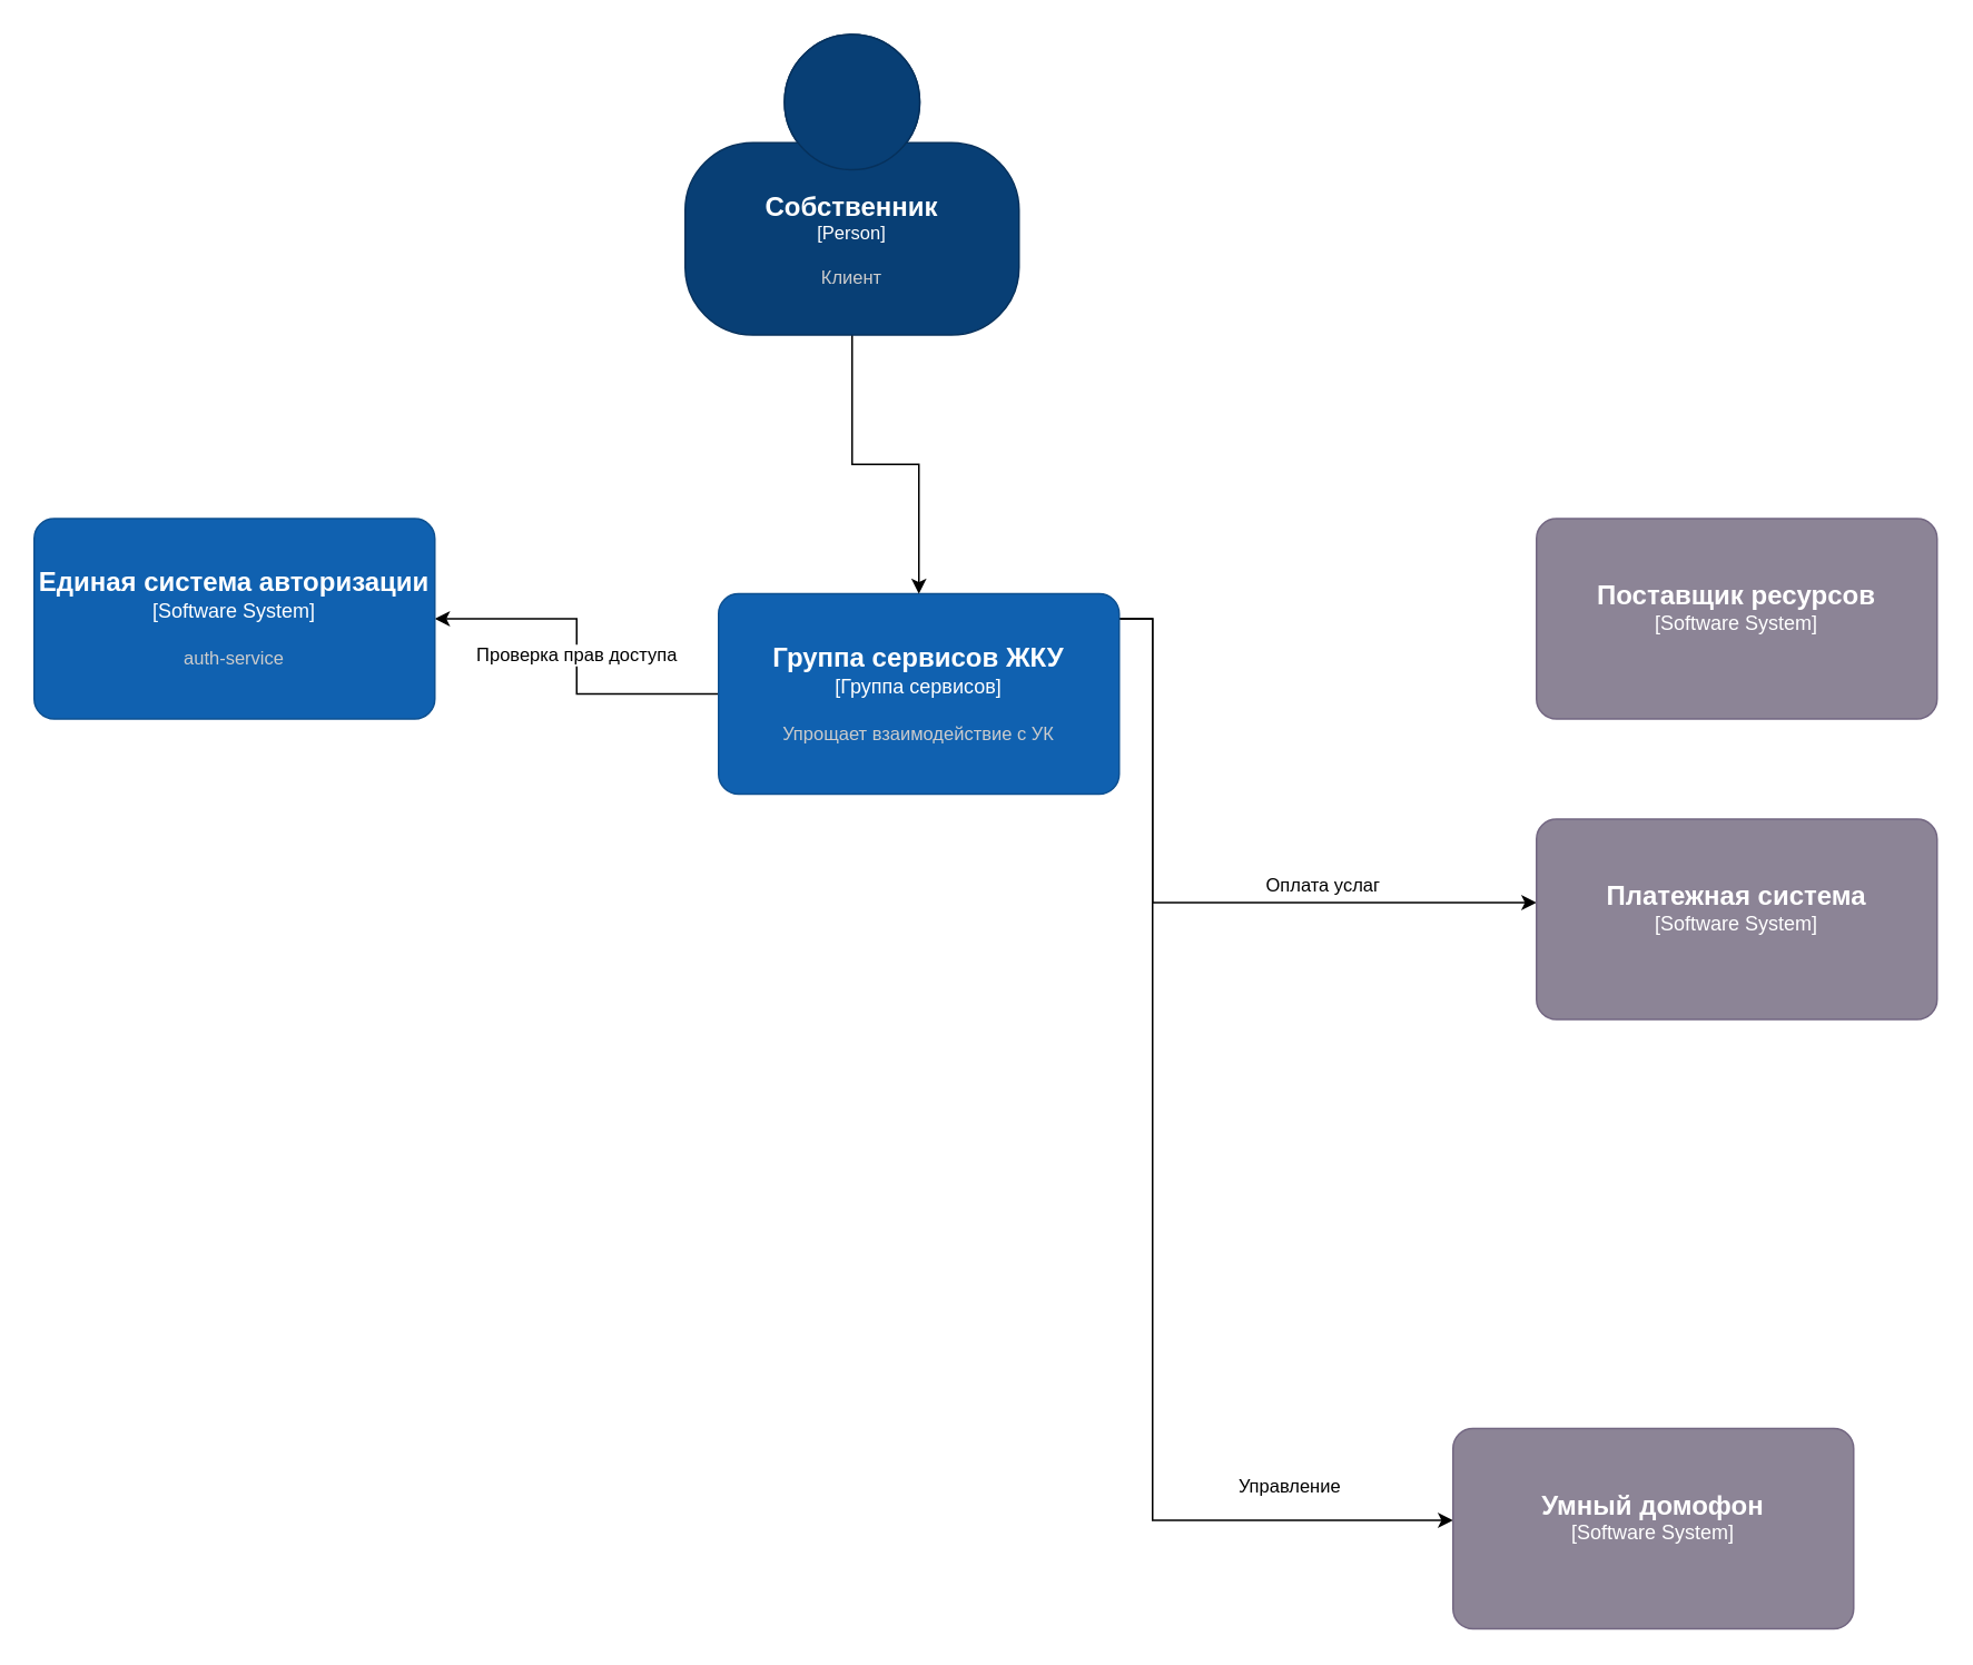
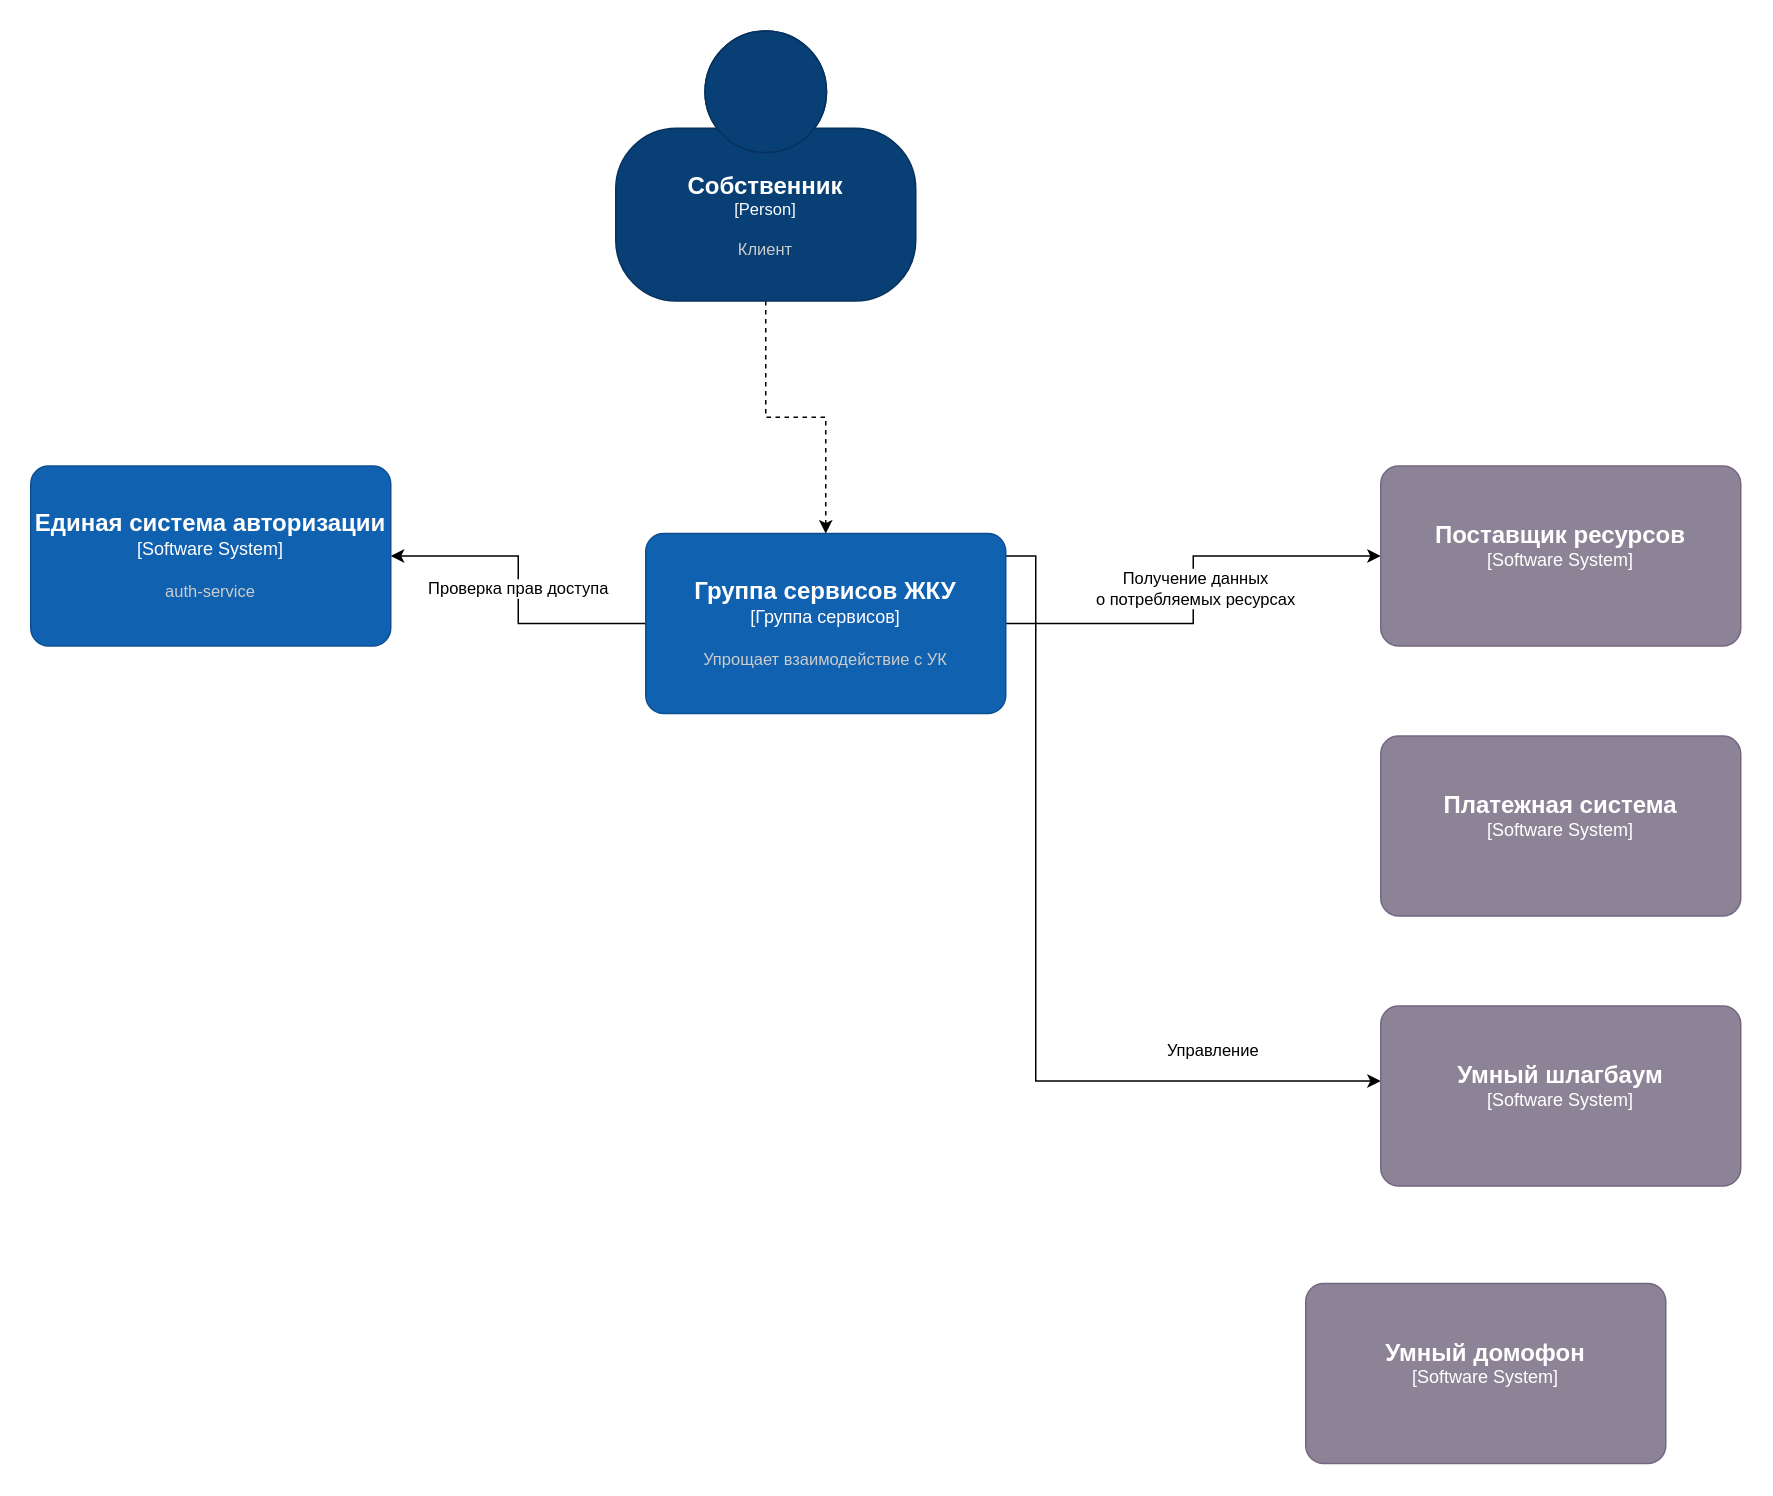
  <mxCell id="0" />
  <mxCell id="1" parent="0" />
- <mxCell id="3" value="Оплата услаг" style="edgeStyle=orthogonalEdgeStyle;rounded=0;orthogonalLoop=1;jettySize=auto;html=1;" edge="1" parent="1" source="7" target="11"><mxGeometry x="0.391" y="10" relative="1" as="geometry"><Array as="points"><mxPoint x="690" y="370" /><mxPoint x="690" y="540" /></Array><mxPoint as="offset" /></mxGeometry></mxCell>
- <mxCell id="5" value="Управление" style="edgeStyle=orthogonalEdgeStyle;rounded=0;orthogonalLoop=1;jettySize=auto;html=1;" edge="1" parent="1" source="7" target="13"><mxGeometry x="0.735" y="20" relative="1" as="geometry"><Array as="points"><mxPoint x="690" y="370" /><mxPoint x="690" y="910" /></Array><mxPoint as="offset" /></mxGeometry></mxCell>
+ <mxCell id="2" value="&lt;div&gt;&amp;nbsp;Получение данных&lt;/div&gt;&lt;div&gt;&amp;nbsp;о потребляемых ресурсах&lt;/div&gt;" style="edgeStyle=orthogonalEdgeStyle;rounded=0;orthogonalLoop=1;jettySize=auto;html=1;" edge="1" parent="1" source="7" target="10"><mxGeometry relative="1" as="geometry" /></mxCell>
+ <mxCell id="4" value="Управление" style="edgeStyle=orthogonalEdgeStyle;rounded=0;orthogonalLoop=1;jettySize=auto;html=1;" edge="1" parent="1" source="7" target="12"><mxGeometry x="0.625" y="20" relative="1" as="geometry"><Array as="points"><mxPoint x="690" y="370" /><mxPoint x="690" y="720" /></Array><mxPoint as="offset" /></mxGeometry></mxCell>
  <mxCell id="6" value="Проверка прав доступа" style="edgeStyle=orthogonalEdgeStyle;rounded=0;orthogonalLoop=1;jettySize=auto;html=1;" edge="1" parent="1" source="7" target="14"><mxGeometry relative="1" as="geometry" /></mxCell>
  <mxCell id="7" value="&lt;font style=&quot;font-size: 16px&quot;&gt;&lt;b&gt;Группа сервисов ЖКУ&lt;/b&gt;&lt;/font&gt;&lt;div&gt;[Группа сервисов]&lt;/div&gt;&lt;br&gt;&lt;div&gt;&lt;font style=&quot;font-size: 11px&quot;&gt;&lt;font color=&quot;#cccccc&quot;&gt;Упрощает взаимодействие с УК&lt;/font&gt;&lt;/div&gt;" style="rounded=1;whiteSpace=wrap;html=1;labelBackgroundColor=none;fillColor=#1061B0;fontColor=#ffffff;align=center;arcSize=10;strokeColor=#0D5091;metaEdit=1;resizable=0;points=[[0.25,0,0],[0.5,0,0],[0.75,0,0],[1,0.25,0],[1,0.5,0],[1,0.75,0],[0.75,1,0],[0.5,1,0],[0.25,1,0],[0,0.75,0],[0,0.5,0],[0,0.25,0]];" vertex="1" parent="1"><mxGeometry x="430" y="355" width="240" height="120" as="geometry" /></mxCell>
- <mxCell id="8" style="edgeStyle=orthogonalEdgeStyle;rounded=0;orthogonalLoop=1;jettySize=auto;html=1;" edge="1" parent="1" source="9" target="7"><mxGeometry relative="1" as="geometry" /></mxCell>
+ <mxCell id="8" style="edgeStyle=orthogonalEdgeStyle;rounded=0;orthogonalLoop=1;jettySize=auto;html=1;dashed=1;" edge="1" parent="1" source="9" target="7"><mxGeometry relative="1" as="geometry" /></mxCell>
  <mxCell id="9" value="&lt;font style=&quot;font-size: 16px&quot;&gt;&lt;b&gt;Собственник&lt;/b&gt;&lt;/font&gt;&lt;div&gt;[Person]&lt;/div&gt;&lt;br&gt;&lt;div&gt;&lt;font style=&quot;font-size: 11px&quot;&gt;&lt;font color=&quot;#cccccc&quot;&gt;Клиент&lt;/font&gt;&lt;/div&gt;" style="html=1;fontSize=11;dashed=0;whiteSpace=wrap;fillColor=#083F75;strokeColor=#06315C;fontColor=#ffffff;shape=mxgraph.c4.person2;align=center;metaEdit=1;points=[[0.5,0,0],[1,0.5,0],[1,0.75,0],[0.75,1,0],[0.5,1,0],[0.25,1,0],[0,0.75,0],[0,0.5,0]];resizable=0;" vertex="1" parent="1"><mxGeometry x="410" y="20" width="200" height="180" as="geometry" /></mxCell>
  <mxCell id="10" value="&lt;font style=&quot;font-size: 16px&quot;&gt;&lt;b&gt;Поставщик ресурсов&lt;/b&gt;&lt;/font&gt;&lt;div&gt;[Software System]&lt;/div&gt;&lt;br&gt;&lt;div&gt;&lt;font style=&quot;font-size: 11px&quot;&gt;&lt;font color=&quot;#cccccc&quot;&gt;&lt;/font&gt;&lt;/div&gt;" style="rounded=1;whiteSpace=wrap;html=1;labelBackgroundColor=none;fillColor=#8C8496;fontColor=#ffffff;align=center;arcSize=10;strokeColor=#736782;metaEdit=1;resizable=0;points=[[0.25,0,0],[0.5,0,0],[0.75,0,0],[1,0.25,0],[1,0.5,0],[1,0.75,0],[0.75,1,0],[0.5,1,0],[0.25,1,0],[0,0.75,0],[0,0.5,0],[0,0.25,0]];" vertex="1" parent="1"><mxGeometry x="920" y="310" width="240" height="120" as="geometry" /></mxCell>
  <mxCell id="11" value="&lt;font style=&quot;font-size: 16px&quot;&gt;&lt;b&gt;Платежная система&lt;/b&gt;&lt;/font&gt;&lt;div&gt;[Software System]&lt;/div&gt;&lt;br&gt;&lt;div&gt;&lt;font style=&quot;font-size: 11px&quot;&gt;&lt;font color=&quot;#cccccc&quot;&gt;&lt;/font&gt;&lt;/div&gt;" style="rounded=1;whiteSpace=wrap;html=1;labelBackgroundColor=none;fillColor=#8C8496;fontColor=#ffffff;align=center;arcSize=10;strokeColor=#736782;metaEdit=1;resizable=0;points=[[0.25,0,0],[0.5,0,0],[0.75,0,0],[1,0.25,0],[1,0.5,0],[1,0.75,0],[0.75,1,0],[0.5,1,0],[0.25,1,0],[0,0.75,0],[0,0.5,0],[0,0.25,0]];" vertex="1" parent="1"><mxGeometry x="920" y="490" width="240" height="120" as="geometry" /></mxCell>
+ <mxCell id="12" value="&lt;font style=&quot;font-size: 16px&quot;&gt;&lt;b&gt;Умный шлагбаум&lt;/b&gt;&lt;/font&gt;&lt;div&gt;[Software System]&lt;/div&gt;&lt;br&gt;&lt;div&gt;&lt;font style=&quot;font-size: 11px&quot;&gt;&lt;font color=&quot;#cccccc&quot;&gt;&lt;/font&gt;&lt;/div&gt;" style="rounded=1;whiteSpace=wrap;html=1;labelBackgroundColor=none;fillColor=#8C8496;fontColor=#ffffff;align=center;arcSize=10;strokeColor=#736782;metaEdit=1;resizable=0;points=[[0.25,0,0],[0.5,0,0],[0.75,0,0],[1,0.25,0],[1,0.5,0],[1,0.75,0],[0.75,1,0],[0.5,1,0],[0.25,1,0],[0,0.75,0],[0,0.5,0],[0,0.25,0]];" vertex="1" parent="1"><mxGeometry x="920" y="670" width="240" height="120" as="geometry" /></mxCell>
  <mxCell id="13" value="&lt;font style=&quot;font-size: 16px&quot;&gt;&lt;b&gt;Умный домофон&lt;/b&gt;&lt;/font&gt;&lt;div&gt;[Software System]&lt;/div&gt;&lt;br&gt;&lt;div&gt;&lt;font style=&quot;font-size: 11px&quot;&gt;&lt;font color=&quot;#cccccc&quot;&gt;&lt;/font&gt;&lt;/div&gt;" style="rounded=1;whiteSpace=wrap;html=1;labelBackgroundColor=none;fillColor=#8C8496;fontColor=#ffffff;align=center;arcSize=10;strokeColor=#736782;metaEdit=1;resizable=0;points=[[0.25,0,0],[0.5,0,0],[0.75,0,0],[1,0.25,0],[1,0.5,0],[1,0.75,0],[0.75,1,0],[0.5,1,0],[0.25,1,0],[0,0.75,0],[0,0.5,0],[0,0.25,0]];" vertex="1" parent="1"><mxGeometry x="870" y="855" width="240" height="120" as="geometry" /></mxCell>
  <mxCell id="14" value="&lt;font style=&quot;font-size: 16px&quot;&gt;&lt;b&gt;Единая система авторизации&lt;/b&gt;&lt;/font&gt;&lt;div&gt;[Software System]&lt;/div&gt;&lt;br&gt;&lt;div&gt;&lt;font style=&quot;font-size: 11px&quot;&gt;&lt;font color=&quot;#cccccc&quot;&gt;auth-service&lt;/font&gt;&lt;/div&gt;" style="rounded=1;whiteSpace=wrap;html=1;labelBackgroundColor=none;fillColor=#1061B0;fontColor=#ffffff;align=center;arcSize=10;strokeColor=#0D5091;metaEdit=1;resizable=0;points=[[0.25,0,0],[0.5,0,0],[0.75,0,0],[1,0.25,0],[1,0.5,0],[1,0.75,0],[0.75,1,0],[0.5,1,0],[0.25,1,0],[0,0.75,0],[0,0.5,0],[0,0.25,0]];" vertex="1" parent="1"><mxGeometry x="20" y="310" width="240" height="120" as="geometry" /></mxCell>
